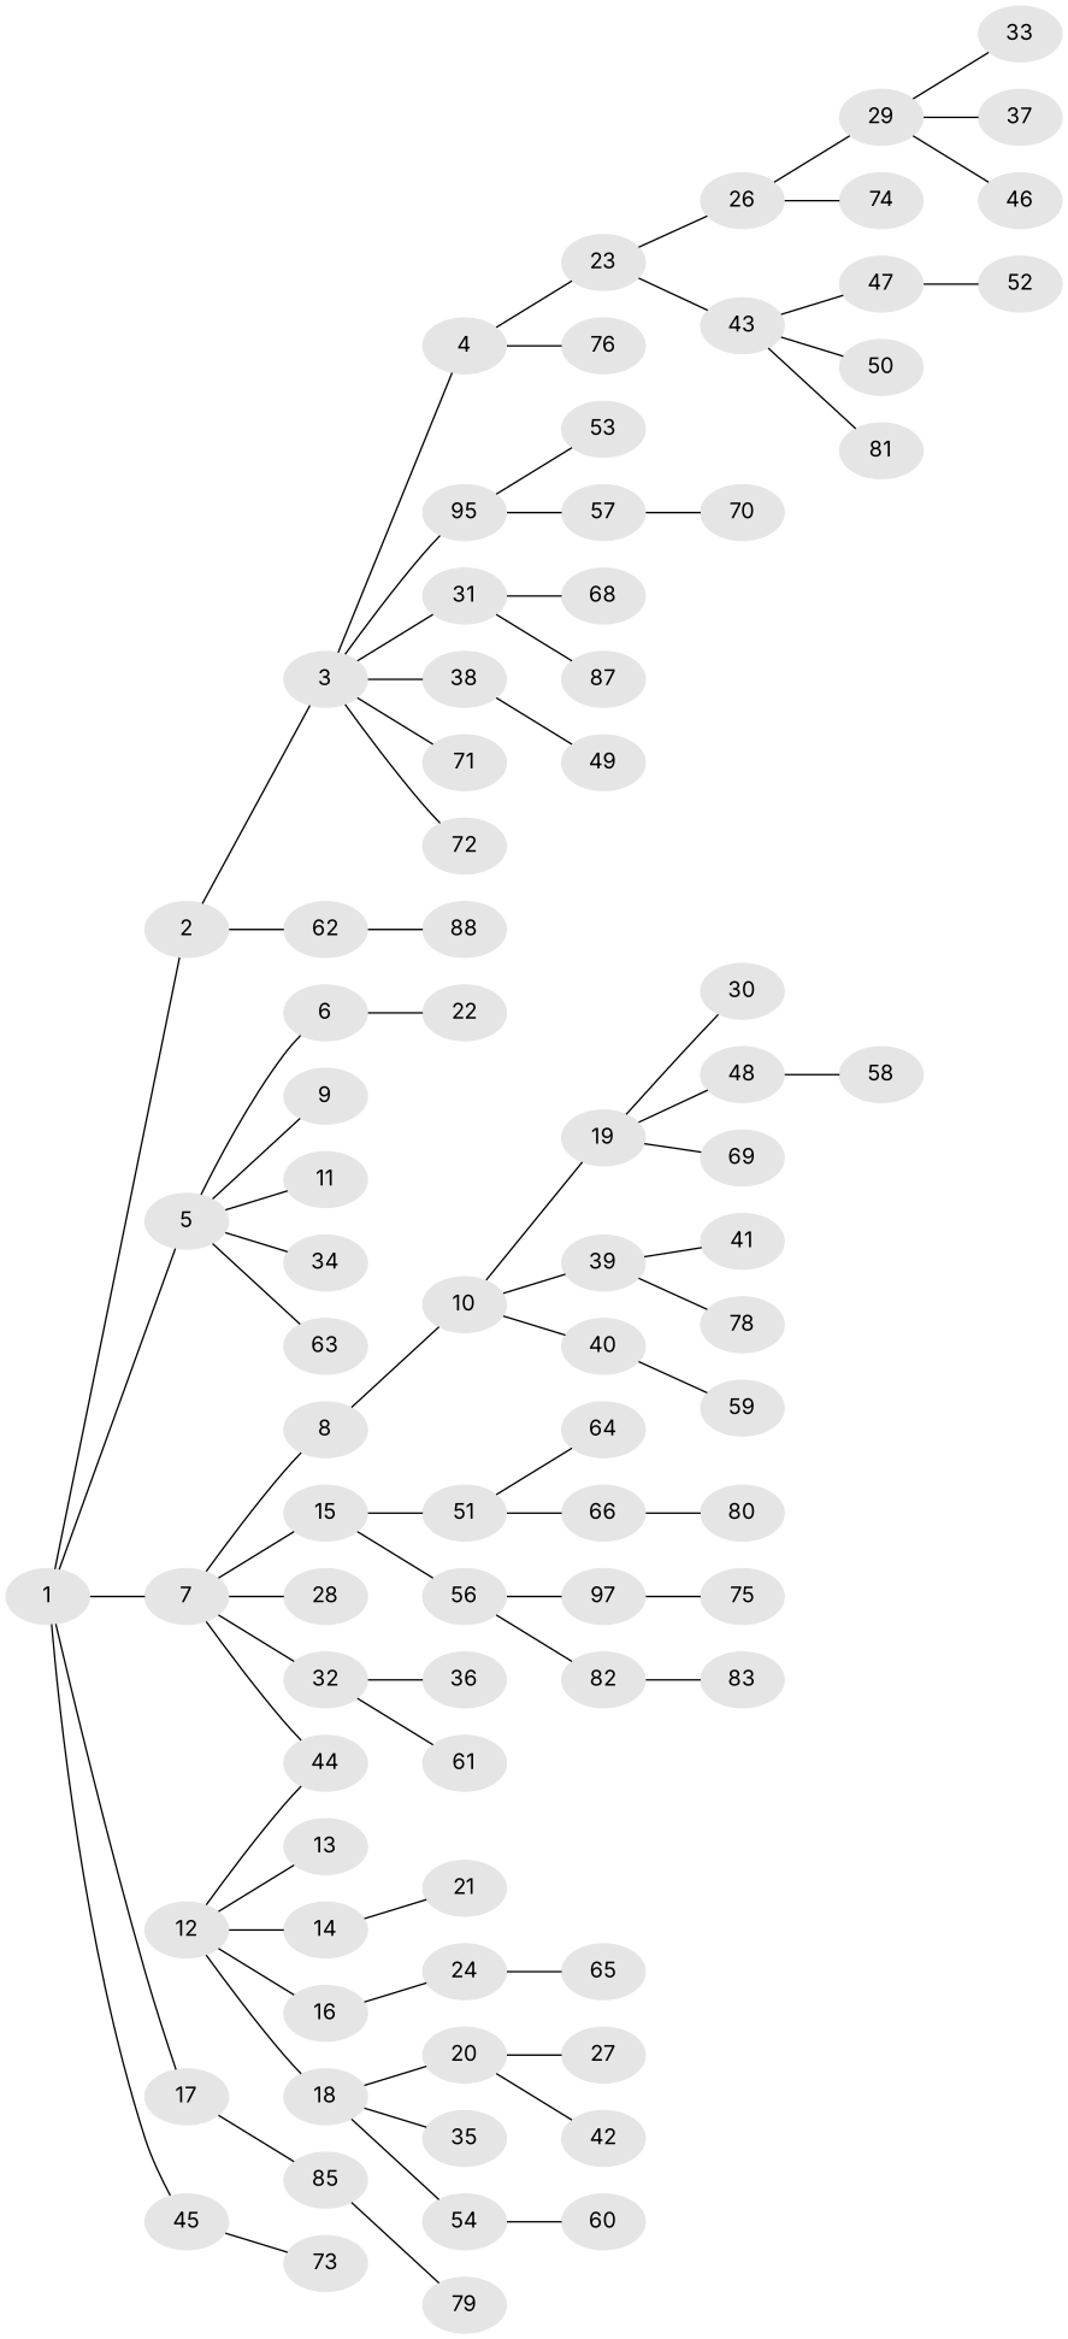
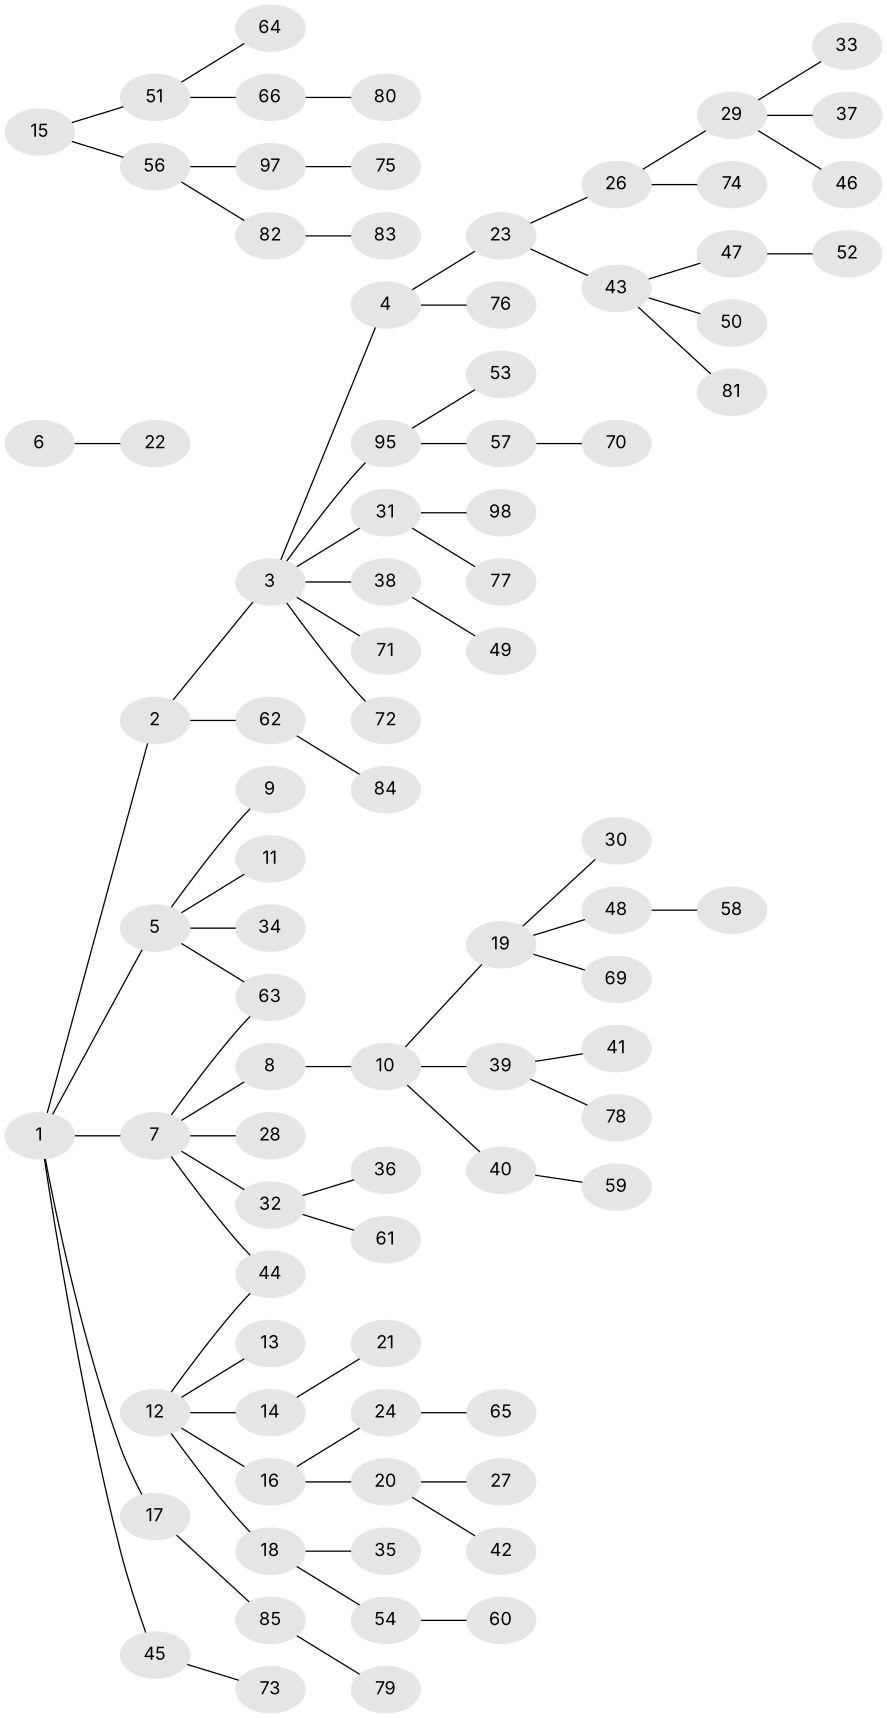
  graph {
    fontname=Inter
    rankdir=LR
    node [color=gray90 fontname=Inter style=filled]
    edge [fontname=Inter]
    1
    2
    5
    7
    17
    45
    3
    62
    6
    9
    11
    34
    63
    8
    15
    28
    32
    44
    n19 [label=85]
    73
    4
    n22 [label=95]
    31
    38
    71
    72
-   84 [label=88]
+   84
    23
    76
    53
    57
-   68
-   77 [label=87]
+   68 [label=98]
+   77
    49
    26
    43
    22
    10
    12
    13
    14
    16
    18
    51
    56
    36
    61
    19
    39
    40
    30
    48
    69
    41
    78
    59
    21
    24
    20
    35
    54
    64
    66
    n64 [label=97]
    82
    65
    79
    27
    42
    60
    58
    29
    74
    47
    50
    81
    70
    33
    37
    46
    52
    80
    75
    83
    1 -- 2
    1 -- 5
    1 -- 7
    1 -- 17
    1 -- 45
    2 -- 3
    2 -- 62
-   5 -- 6
    5 -- 9
    5 -- 11
    5 -- 34
    5 -- 63
    7 -- 8
-   7 -- 15
+   7 -- 63
    7 -- 28
    7 -- 32
    7 -- 44
    17 -- n19
    45 -- 73
    3 -- 4
    3 -- n22
    3 -- 31
    3 -- 38
    3 -- 71
    3 -- 72
    62 -- 84
    6 -- 22
    8 -- 10
    15 -- 51
    15 -- 56
    32 -- 36
    32 -- 61
    n19 -- 79
    4 -- 23
    4 -- 76
    n22 -- 53
    n22 -- 57
    31 -- 68
    31 -- 77
    38 -- 49
    23 -- 26
    23 -- 43
    57 -- 70
    26 -- 29
    26 -- 74
    43 -- 47
    43 -- 50
    43 -- 81
    10 -- 19
    10 -- 39
    10 -- 40
    12 -- 44
    12 -- 13
    12 -- 14
    12 -- 16
    12 -- 18
    14 -- 21
    16 -- 24
-   18 -- 20
+   16 -- 20
    18 -- 35
    18 -- 54
    51 -- 64
    51 -- 66
    56 -- n64
    56 -- 82
    19 -- 30
    19 -- 48
    19 -- 69
    39 -- 41
    39 -- 78
    40 -- 59
    48 -- 58
    24 -- 65
    20 -- 27
    20 -- 42
    54 -- 60
    66 -- 80
    n64 -- 75
    82 -- 83
    29 -- 33
    29 -- 37
    29 -- 46
    47 -- 52
  }
